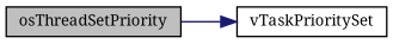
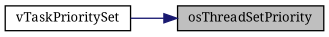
  digraph {
    rankdir=LR
    fontname="Noto Serif"
    node [color=black fontname="Noto Serif" fontsize=10 shape=record style=filled]
    n1 [fillcolor=grey75 fontcolor=black height=0.2 label=osThreadSetPriority width=0.4]
    n2 [fillcolor=white height=0.2 label=vTaskPrioritySet width=0.4]
-   n1 -> n2 [color=midnightblue fontname="Noto Serif" fontsize=10 labelfontname=Helvetica labelfontsize=10 style=solid]
+   n2 -> n1 [color=midnightblue fontname="Noto Serif" fontsize=10 labelfontname=Helvetica labelfontsize=10 style=solid]
  }
